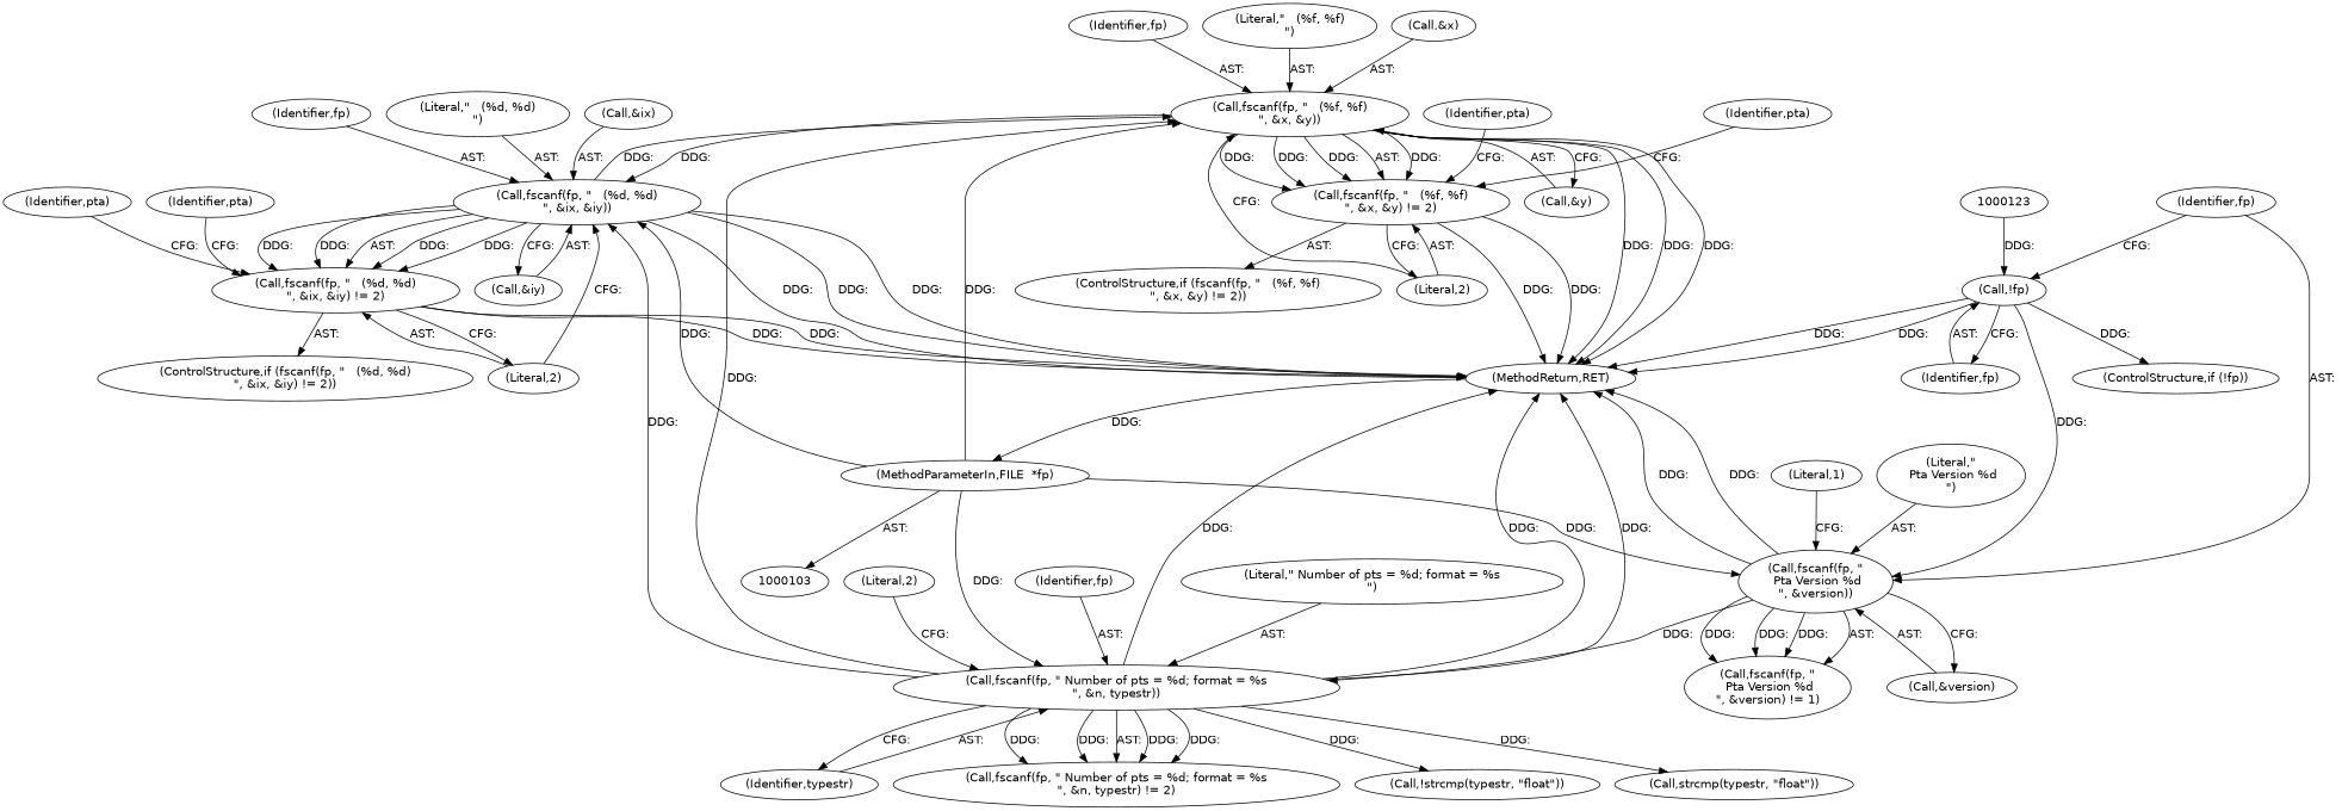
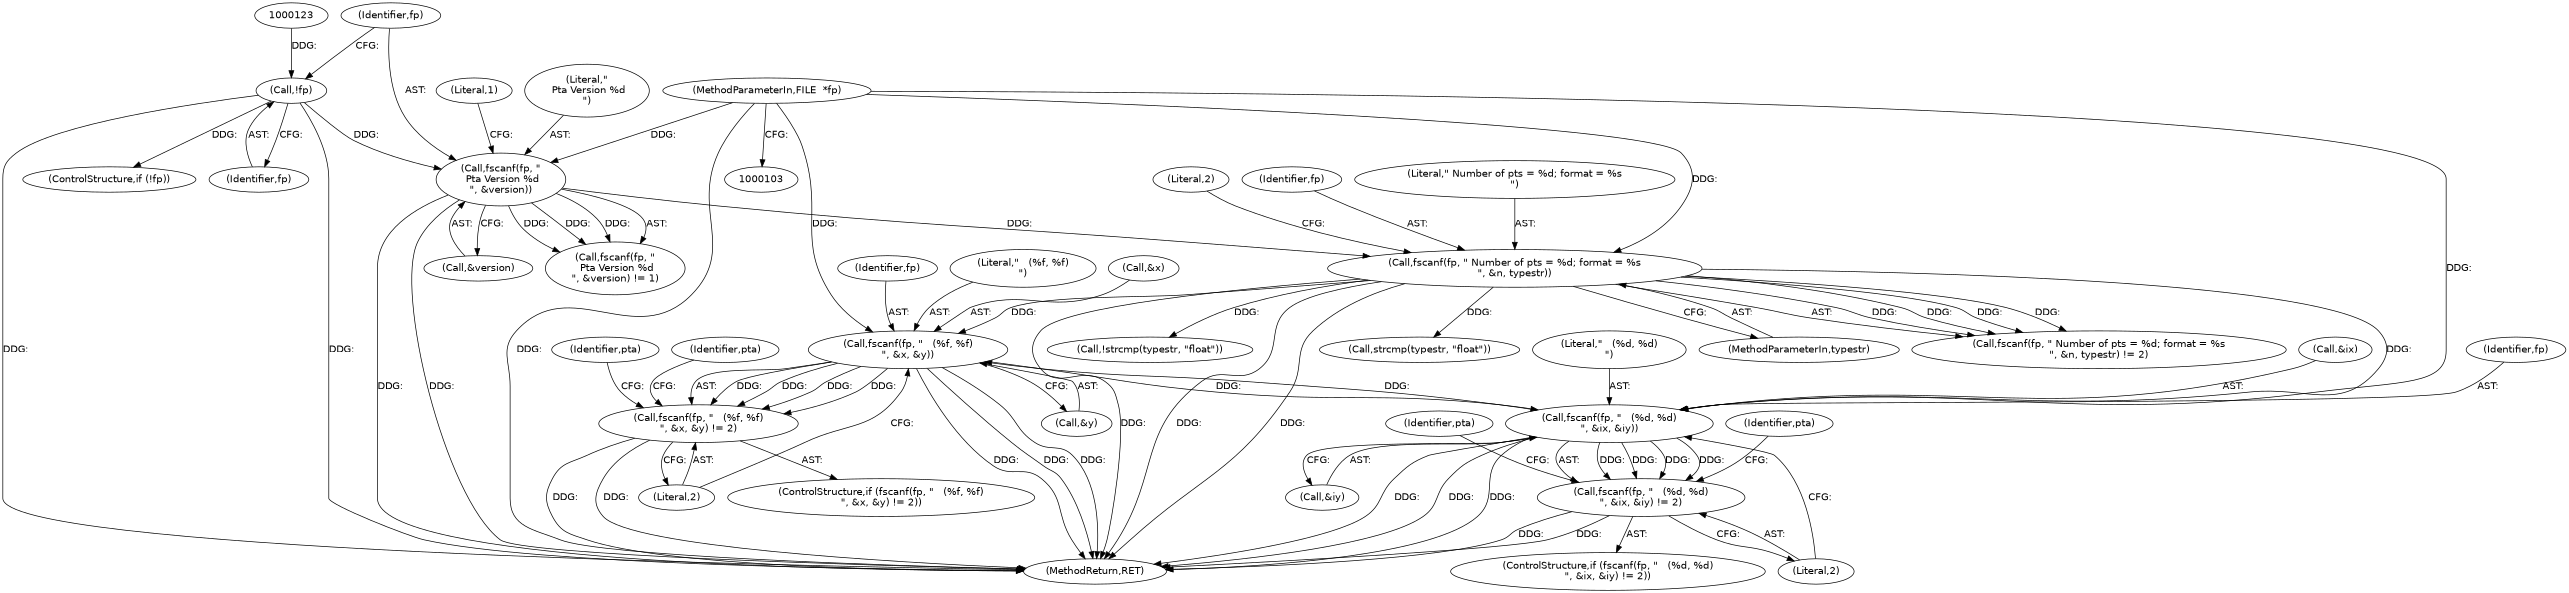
  digraph {
    fontname="DejaVu Sans"
    node [fontname="DejaVu Sans"]
    edge [fontname="DejaVu Sans"]
    n1 [label="(Call,fscanf(fp, \"   (%f, %f)\n\", &x, &y))"]
    n2 [label="(Call,fscanf(fp, \"   (%d, %d)\n\", &ix, &iy))"]
    n3 [label="(Call,fscanf(fp, \"   (%f, %f)\n\", &x, &y) != 2)"]
    n4 [label="(MethodReturn,RET)"]
    n5 [label="(Call,&y)"]
    n6 [label="(Call,fscanf(fp, \"   (%d, %d)\n\", &ix, &iy) != 2)"]
    n7 [label="(Call,&iy)"]
    n8 [label="(Literal,2)"]
    n9 [label="(ControlStructure,if (fscanf(fp, \"   (%f, %f)\n\", &x, &y) != 2))"]
    n10 [label="(Call,fscanf(fp, \" Number of pts = %d; format = %s\n\", &n, typestr))"]
-   n11 [label="(Identifier,typestr)"]
+   n11 [label="(MethodParameterIn,typestr)"]
    n12 [label="(Call,fscanf(fp, \" Number of pts = %d; format = %s\n\", &n, typestr) != 2)"]
    n13 [label="(Call,!strcmp(typestr, \"float\"))"]
    n14 [label="(Call,strcmp(typestr, \"float\"))"]
    n15 [label="(Call,fscanf(fp, \"\n Pta Version %d\n\", &version))"]
    n16 [label="(Call,&version)"]
    n17 [label="(Call,fscanf(fp, \"\n Pta Version %d\n\", &version) != 1)"]
    n18 [label="(Call,!fp)"]
    n19 [label="(ControlStructure,if (!fp))"]
    n20 [label="(Identifier,fp)"]
    n21 [label="(MethodParameterIn,FILE  *fp)"]
    1000103
    n23 [label="(Literal,2)"]
    n24 [label="(ControlStructure,if (fscanf(fp, \"   (%d, %d)\n\", &ix, &iy) != 2))"]
    n25 [label="(Identifier,pta)"]
    n26 [label="(Identifier,fp)"]
    n27 [label="(Identifier,pta)"]
    n28 [label="(Literal,2)"]
    n29 [label="(Identifier,fp)"]
    n30 [label="(Identifier,fp)"]
    n31 [label="(Identifier,pta)"]
    n32 [label="(Literal,1)"]
    n33 [label="(Identifier,pta)"]
    n34 [label="(Literal,\"   (%d, %d)\n\")"]
    n35 [label="(Literal,\"   (%f, %f)\n\")"]
    n36 [label="(Literal,\" Number of pts = %d; format = %s\n\")"]
    n37 [label="(Literal,\"\n Pta Version %d\n\")"]
    n38 [label="(Call,&ix)"]
    n39 [label="(Call,&x)"]
    n40 [label="(Identifier,fp)"]
    1000123
    n1 -> n2 [label="DDG: "]
    n1 -> n3 [label="AST: "]
    n1 -> n3 [label="DDG: "]
    n1 -> n3 [label="DDG: "]
    n1 -> n3 [label="DDG: "]
    n1 -> n3 [label="DDG: "]
    n1 -> n4 [label="DDG: "]
    n1 -> n4 [label="DDG: "]
    n1 -> n4 [label="DDG: "]
    n1 -> n5 [label="CFG: "]
    n2 -> n1 [label="DDG: "]
    n2 -> n4 [label="DDG: "]
    n2 -> n4 [label="DDG: "]
    n2 -> n4 [label="DDG: "]
    n2 -> n6 [label="AST: "]
    n2 -> n6 [label="DDG: "]
    n2 -> n6 [label="DDG: "]
    n2 -> n6 [label="DDG: "]
    n2 -> n6 [label="DDG: "]
    n2 -> n7 [label="CFG: "]
    n3 -> n4 [label="DDG: "]
    n3 -> n4 [label="DDG: "]
    n3 -> n8 [label="CFG: "]
    n3 -> n9 [label="AST: "]
    n5 -> n1 [label="AST: "]
    n6 -> n4 [label="DDG: "]
    n6 -> n4 [label="DDG: "]
    n6 -> n23 [label="CFG: "]
    n6 -> n24 [label="AST: "]
    n7 -> n2 [label="AST: "]
    n8 -> n1 [label="CFG: "]
    n8 -> n3 [label="AST: "]
    n10 -> n1 [label="DDG: "]
    n10 -> n2 [label="DDG: "]
    n10 -> n4 [label="DDG: "]
    n10 -> n4 [label="DDG: "]
    n10 -> n4 [label="DDG: "]
    n10 -> n11 [label="CFG: "]
    n10 -> n12 [label="AST: "]
    n10 -> n12 [label="DDG: "]
    n10 -> n12 [label="DDG: "]
    n10 -> n12 [label="DDG: "]
    n10 -> n12 [label="DDG: "]
    n10 -> n13 [label="DDG: "]
    n10 -> n14 [label="DDG: "]
    n11 -> n10 [label="AST: "]
    n15 -> n4 [label="DDG: "]
    n15 -> n4 [label="DDG: "]
    n15 -> n10 [label="DDG: "]
    n15 -> n16 [label="CFG: "]
    n15 -> n17 [label="AST: "]
    n15 -> n17 [label="DDG: "]
    n15 -> n17 [label="DDG: "]
    n15 -> n17 [label="DDG: "]
    n16 -> n15 [label="AST: "]
    n18 -> n4 [label="DDG: "]
    n18 -> n4 [label="DDG: "]
    n18 -> n15 [label="DDG: "]
    n18 -> n19 [label="DDG: "]
    n18 -> n20 [label="CFG: "]
    n20 -> n18 [label="AST: "]
    n21 -> n1 [label="DDG: "]
    n21 -> n2 [label="DDG: "]
-   n4 -> n21 [label="DDG: "]
+   n21 -> n4 [label="DDG: "]
    n21 -> n10 [label="DDG: "]
    n21 -> n15 [label="DDG: "]
-   n21 -> 1000103 [label="AST: "]
+   n21 -> 1000103 [label="CFG: "]
    n23 -> n2 [label="CFG: "]
    n23 -> n6 [label="AST: "]
    n25 -> n3 [label="CFG: "]
    n26 -> n2 [label="AST: "]
    n27 -> n6 [label="CFG: "]
    n28 -> n10 [label="CFG: "]
    n29 -> n1 [label="AST: "]
    n30 -> n10 [label="AST: "]
    n31 -> n3 [label="CFG: "]
    n32 -> n15 [label="CFG: "]
    n33 -> n6 [label="CFG: "]
    n34 -> n2 [label="AST: "]
    n35 -> n1 [label="AST: "]
    n36 -> n10 [label="AST: "]
    n37 -> n15 [label="AST: "]
    n38 -> n2 [label="AST: "]
    n39 -> n1 [label="AST: "]
    n40 -> n15 [label="AST: "]
    n40 -> n18 [label="CFG: "]
    1000123 -> n18 [label="DDG: "]
  }
